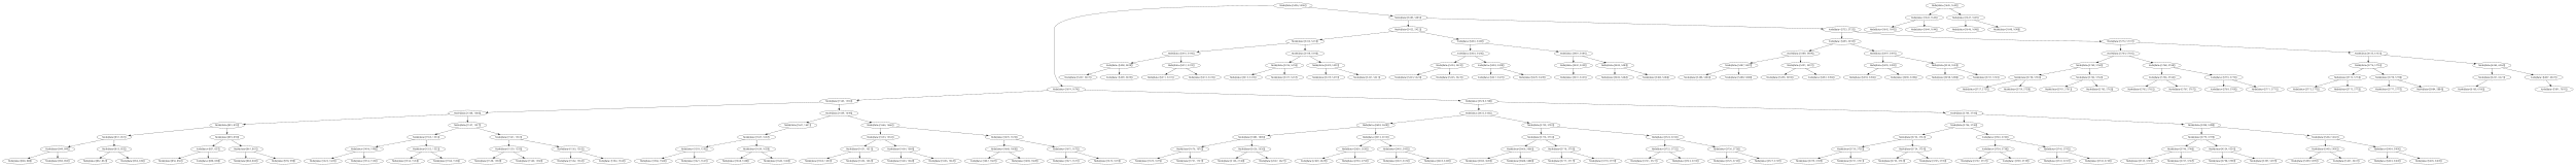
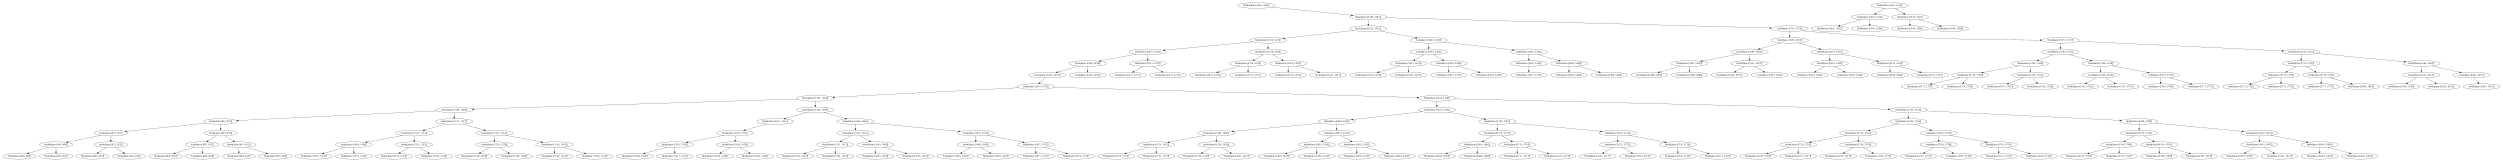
  digraph {
    fontname=Ubuntu
    node [fontname=Ubuntu]
    edge [fontname=Ubuntu]
    n1 [label="Node{data=[5406, 5406]}"]
    n2 [label="Node{data=[1674, 1674]}"]
    n3 [label="Node{data=[5485, 5485]}"]
    n4 [label="Node{data=[1565, 1565]}"]
    n5 [label="Node{data=[3728, 3728]}"]
    n6 [label="Node{data=[5422, 5422]}"]
    n7 [label="Node{data=[5753, 5753]}"]
    n8 [label="Node{data=[1368, 1368]}"]
    n9 [label="Node{data=[1649, 1649]}"]
    n10 [label="Node{data=[3432, 3432]}"]
    n11 [label="Node{data=[3744, 3744]}"]
    n12 [label="Node{data=[855, 855]}"]
    n13 [label="Node{data=[1557, 1557]}"]
    n14 [label="Node{data=[1641, 1641]}"]
    n15 [label="Node{data=[1666, 1666]}"]
    n16 [label="Node{data=[851, 851]}"]
    n17 [label="Node{data=[859, 859]}"]
    n18 [label="Node{data=[1553, 1553]}"]
    n19 [label="Node{data=[1561, 1561]}"]
    n20 [label="Node{data=[849, 849]}"]
    n21 [label="Node{data=[853, 853]}"]
    n22 [label="Node{data=[857, 857]}"]
    n23 [label="Node{data=[861, 861]}"]
    n24 [label="Node{data=[848, 848]}"]
    n25 [label="Node{data=[850, 850]}"]
    n26 [label="Node{data=[852, 852]}"]
    n27 [label="Node{data=[854, 854]}"]
    n28 [label="Node{data=[856, 856]}"]
    n29 [label="Node{data=[858, 858]}"]
    n30 [label="Node{data=[860, 860]}"]
    n31 [label="Node{data=[978, 978]}"]
    n32 [label="Node{data=[1496, 1496]}"]
    n33 [label="Node{data=[1555, 1555]}"]
    n34 [label="Node{data=[1559, 1559]}"]
    n35 [label="Node{data=[1563, 1563]}"]
    n36 [label="Node{data=[1423, 1423]}"]
    n37 [label="Node{data=[1552, 1552]}"]
    n38 [label="Node{data=[1554, 1554]}"]
    n39 [label="Node{data=[1556, 1556]}"]
    n40 [label="Node{data=[1558, 1558]}"]
    n41 [label="Node{data=[1560, 1560]}"]
    n42 [label="Node{data=[1562, 1562]}"]
    n43 [label="Node{data=[1564, 1564]}"]
    n44 [label="Node{data=[1637, 1637]}"]
    n45 [label="Node{data=[1653, 1653]}"]
    n46 [label="Node{data=[1670, 1670]}"]
    n47 [label="Node{data=[1593, 1593]}"]
    n48 [label="Node{data=[1639, 1639]}"]
    n49 [label="Node{data=[1645, 1645]}"]
    n50 [label="Node{data=[1643, 1643]}"]
    n51 [label="Node{data=[1647, 1647]}"]
    n52 [label="Node{data=[1566, 1566]}"]
    n53 [label="Node{data=[1621, 1621]}"]
    n54 [label="Node{data=[1638, 1638]}"]
    n55 [label="Node{data=[1640, 1640]}"]
    n56 [label="Node{data=[1642, 1642]}"]
    n57 [label="Node{data=[1644, 1644]}"]
    n58 [label="Node{data=[1646, 1646]}"]
    n59 [label="Node{data=[1648, 1648]}"]
    n60 [label="Node{data=[1651, 1651]}"]
    n61 [label="Node{data=[1664, 1664]}"]
    n62 [label="Node{data=[1668, 1668]}"]
    n63 [label="Node{data=[1672, 1672]}"]
    n64 [label="Node{data=[1650, 1650]}"]
    n65 [label="Node{data=[1652, 1652]}"]
    n66 [label="Node{data=[1663, 1663]}"]
    n67 [label="Node{data=[1665, 1665]}"]
    n68 [label="Node{data=[1667, 1667]}"]
    n69 [label="Node{data=[1669, 1669]}"]
    n70 [label="Node{data=[1671, 1671]}"]
    n71 [label="Node{data=[1673, 1673]}"]
    n72 [label="Node{data=[2628, 2628]}"]
    n73 [label="Node{data=[3720, 3720]}"]
    n74 [label="Node{data=[3736, 3736]}"]
    n75 [label="Node{data=[5398, 5398]}"]
    n76 [label="Node{data=[1885, 1885]}"]
    n77 [label="Node{data=[3013, 3013]}"]
    n78 [label="Node{data=[3716, 3716]}"]
    n79 [label="Node{data=[3724, 3724]}"]
    n80 [label="Node{data=[1676, 1676]}"]
    n81 [label="Node{data=[2626, 2626]}"]
    n82 [label="Node{data=[2630, 2630]}"]
    n83 [label="Node{data=[3402, 3402]}"]
    n84 [label="Node{data=[1675, 1675]}"]
    n85 [label="Node{data=[1701, 1701]}"]
    n86 [label="Node{data=[2146, 2146]}"]
    n87 [label="Node{data=[2627, 2627]}"]
    n88 [label="Node{data=[2629, 2629]}"]
    n89 [label="Node{data=[2750, 2750]}"]
    n90 [label="Node{data=[3372, 3372]}"]
    n91 [label="Node{data=[3405, 3405]}"]
    n92 [label="Node{data=[3666, 3666]}"]
    n93 [label="Node{data=[3718, 3718]}"]
    n94 [label="Node{data=[3722, 3722]}"]
    n95 [label="Node{data=[3726, 3726]}"]
    n96 [label="Node{data=[3650, 3650]}"]
    n97 [label="Node{data=[3688, 3688]}"]
    n98 [label="Node{data=[3717, 3717]}"]
    n99 [label="Node{data=[3719, 3719]}"]
    n100 [label="Node{data=[3721, 3721]}"]
    n101 [label="Node{data=[3723, 3723]}"]
    n102 [label="Node{data=[3725, 3725]}"]
    n103 [label="Node{data=[3727, 3727]}"]
    n104 [label="Node{data=[3732, 3732]}"]
    n105 [label="Node{data=[3740, 3740]}"]
    n106 [label="Node{data=[3779, 3779]}"]
    n107 [label="Node{data=[5402, 5402]}"]
    n108 [label="Node{data=[3730, 3730]}"]
    n109 [label="Node{data=[3734, 3734]}"]
    n110 [label="Node{data=[3738, 3738]}"]
    n111 [label="Node{data=[3742, 3742]}"]
    n112 [label="Node{data=[3729, 3729]}"]
    n113 [label="Node{data=[3731, 3731]}"]
    n114 [label="Node{data=[3733, 3733]}"]
    n115 [label="Node{data=[3735, 3735]}"]
    n116 [label="Node{data=[3737, 3737]}"]
    n117 [label="Node{data=[3739, 3739]}"]
    n118 [label="Node{data=[3741, 3741]}"]
    n119 [label="Node{data=[3743, 3743]}"]
    n120 [label="Node{data=[3746, 3746]}"]
    n121 [label="Node{data=[4534, 4534]}"]
    n122 [label="Node{data=[5400, 5400]}"]
    n123 [label="Node{data=[5404, 5404]}"]
    n124 [label="Node{data=[3745, 3745]}"]
    n125 [label="Node{data=[3747, 3747]}"]
    n126 [label="Node{data=[3798, 3798]}"]
    n127 [label="Node{data=[5397, 5397]}"]
    n128 [label="Node{data=[5399, 5399]}"]
    n129 [label="Node{data=[5401, 5401]}"]
    n130 [label="Node{data=[5403, 5403]}"]
    n131 [label="Node{data=[5405, 5405]}"]
    n132 [label="Node{data=[5414, 5414]}"]
    n133 [label="Node{data=[5430, 5430]}"]
    n134 [label="Node{data=[5493, 5493]}"]
    n135 [label="Node{data=[5772, 5772]}"]
    n136 [label="Node{data=[5410, 5410]}"]
    n137 [label="Node{data=[5418, 5418]}"]
    n138 [label="Node{data=[5426, 5426]}"]
    n139 [label="Node{data=[5481, 5481]}"]
    n140 [label="Node{data=[5408, 5408]}"]
    n141 [label="Node{data=[5412, 5412]}"]
    n142 [label="Node{data=[5416, 5416]}"]
    n143 [label="Node{data=[5420, 5420]}"]
    n144 [label="Node{data=[5407, 5407]}"]
    n145 [label="Node{data=[5409, 5409]}"]
    n146 [label="Node{data=[5411, 5411]}"]
    n147 [label="Node{data=[5413, 5413]}"]
    n148 [label="Node{data=[5415, 5415]}"]
    n149 [label="Node{data=[5417, 5417]}"]
    n150 [label="Node{data=[5419, 5419]}"]
    n151 [label="Node{data=[5421, 5421]}"]
    n152 [label="Node{data=[5424, 5424]}"]
    n153 [label="Node{data=[5428, 5428]}"]
    n154 [label="Node{data=[5432, 5432]}"]
    n155 [label="Node{data=[5483, 5483]}"]
    n156 [label="Node{data=[5423, 5423]}"]
    n157 [label="Node{data=[5425, 5425]}"]
    n158 [label="Node{data=[5427, 5427]}"]
    n159 [label="Node{data=[5429, 5429]}"]
    n160 [label="Node{data=[5431, 5431]}"]
    n161 [label="Node{data=[5482, 5482]}"]
    n162 [label="Node{data=[5484, 5484]}"]
    n163 [label="Node{data=[5489, 5489]}"]
    n164 [label="Node{data=[5497, 5497]}"]
    n165 [label="Node{data=[5764, 5764]}"]
    n166 [label="Node{data=[6133, 6133]}"]
    n167 [label="Node{data=[5487, 5487]}"]
    n168 [label="Node{data=[5491, 5491]}"]
    n169 [label="Node{data=[5495, 5495]}"]
    n170 [label="Node{data=[5534, 5534]}"]
    n171 [label="Node{data=[5486, 5486]}"]
    n172 [label="Node{data=[5488, 5488]}"]
    n173 [label="Node{data=[5490, 5490]}"]
    n174 [label="Node{data=[5492, 5492]}"]
    n175 [label="Node{data=[5494, 5494]}"]
    n176 [label="Node{data=[5496, 5496]}"]
    n177 [label="Node{data=[5498, 5498]}"]
    n178 [label="Node{data=[5741, 5741]}"]
    n179 [label="Node{data=[5760, 5760]}"]
    n180 [label="Node{data=[5768, 5768]}"]
    n181 [label="Node{data=[5776, 5776]}"]
    n182 [label="Node{data=[6264, 6264]}"]
    n183 [label="Node{data=[5758, 5758]}"]
    n184 [label="Node{data=[5762, 5762]}"]
    n185 [label="Node{data=[5766, 5766]}"]
    n186 [label="Node{data=[5770, 5770]}"]
    n187 [label="Node{data=[5757, 5757]}"]
    n188 [label="Node{data=[5759, 5759]}"]
    n189 [label="Node{data=[5761, 5761]}"]
    n190 [label="Node{data=[5763, 5763]}"]
    n191 [label="Node{data=[5765, 5765]}"]
    n192 [label="Node{data=[5767, 5767]}"]
    n193 [label="Node{data=[5769, 5769]}"]
    n194 [label="Node{data=[5771, 5771]}"]
    n195 [label="Node{data=[5774, 5774]}"]
    n196 [label="Node{data=[5778, 5778]}"]
    n197 [label="Node{data=[6221, 6221]}"]
    n198 [label="Node{data=[6607, 6607]}"]
    n199 [label="Node{data=[5773, 5773]}"]
    n200 [label="Node{data=[5775, 5775]}"]
    n201 [label="Node{data=[5777, 5777]}"]
    n202 [label="Node{data=[5884, 5884]}"]
    n203 [label="Node{data=[6160, 6160]}"]
+   n204 [label="Node{data=[6226, 6226]}"]
    n205 [label="Node{data=[7691, 7691]}"]
-   n1 -> n2
+   n144 -> n2
    n1 -> n3
    n2 -> n4
    n2 -> n5
    n3 -> n6
    n3 -> n7
    n4 -> n8
    n4 -> n9
    n5 -> n10
    n5 -> n11
    n6 -> n132
    n6 -> n133
    n7 -> n134
    n7 -> n135
    n8 -> n12
    n8 -> n13
    n9 -> n14
    n9 -> n15
    n10 -> n72
    n10 -> n73
    n11 -> n74
    n11 -> n75
    n12 -> n16
    n12 -> n17
    n13 -> n18
    n13 -> n19
    n14 -> n44
    n15 -> n45
    n15 -> n46
    n16 -> n20
    n16 -> n21
    n17 -> n22
    n17 -> n23
    n18 -> n32
    n18 -> n33
    n19 -> n34
    n19 -> n35
    n20 -> n24
    n20 -> n25
    n21 -> n26
    n21 -> n27
    n22 -> n28
    n22 -> n29
    n23 -> n30
    n23 -> n31
    n32 -> n36
    n32 -> n37
    n33 -> n38
    n33 -> n39
    n34 -> n40
    n34 -> n41
    n35 -> n42
    n35 -> n43
    n44 -> n47
    n44 -> n48
    n45 -> n60
    n45 -> n61
    n46 -> n62
    n46 -> n63
    n47 -> n52
    n47 -> n53
    n48 -> n54
    n48 -> n55
    n49 -> n50
    n49 -> n51
    n50 -> n56
    n50 -> n57
    n51 -> n58
    n51 -> n59
    n60 -> n64
    n60 -> n65
    n61 -> n66
    n61 -> n67
    n62 -> n68
    n62 -> n69
    n63 -> n70
    n63 -> n71
    n72 -> n76
    n72 -> n77
    n73 -> n78
    n73 -> n79
    n74 -> n104
    n74 -> n105
    n75 -> n106
    n75 -> n107
    n76 -> n80
    n76 -> n81
    n77 -> n82
    n77 -> n83
    n78 -> n92
    n78 -> n93
    n79 -> n94
    n79 -> n95
    n80 -> n84
    n80 -> n85
    n81 -> n86
    n81 -> n87
    n82 -> n88
    n82 -> n89
    n83 -> n90
    n83 -> n91
    n92 -> n96
    n92 -> n97
    n93 -> n98
    n93 -> n99
    n94 -> n100
    n94 -> n101
    n95 -> n102
    n95 -> n103
    n104 -> n108
    n104 -> n109
    n105 -> n110
    n105 -> n111
    n106 -> n120
    n106 -> n121
    n107 -> n122
    n107 -> n123
    n108 -> n112
    n108 -> n113
    n109 -> n114
    n109 -> n115
    n110 -> n116
    n110 -> n117
    n111 -> n118
    n111 -> n119
    n120 -> n124
    n120 -> n125
    n121 -> n126
    n121 -> n127
    n122 -> n128
    n122 -> n129
    n123 -> n130
    n123 -> n131
    n132 -> n136
    n132 -> n137
    n133 -> n138
    n133 -> n139
    n134 -> n163
    n134 -> n164
    n135 -> n165
    n135 -> n166
    n136 -> n140
    n136 -> n141
    n137 -> n142
    n137 -> n143
    n138 -> n152
    n138 -> n153
    n139 -> n154
    n139 -> n155
    n140 -> n144
    n140 -> n145
    n141 -> n146
    n141 -> n147
    n142 -> n148
    n142 -> n149
    n143 -> n150
    n143 -> n151
    n152 -> n156
    n152 -> n157
    n153 -> n158
    n153 -> n159
    n154 -> n160
    n155 -> n161
    n155 -> n162
    n163 -> n167
    n163 -> n168
    n164 -> n169
    n164 -> n170
    n165 -> n179
    n165 -> n180
    n166 -> n181
    n166 -> n182
    n167 -> n171
    n167 -> n172
    n168 -> n173
    n168 -> n174
    n169 -> n175
    n169 -> n176
    n170 -> n177
    n170 -> n178
    n179 -> n183
    n179 -> n184
    n180 -> n185
    n180 -> n186
    n181 -> n195
    n181 -> n196
    n182 -> n197
    n182 -> n198
    n183 -> n187
    n183 -> n188
    n184 -> n189
    n184 -> n190
    n185 -> n191
    n185 -> n192
    n186 -> n193
    n186 -> n194
    n195 -> n199
    n195 -> n200
    n196 -> n201
    n196 -> n202
    n197 -> n203
+   n197 -> n204
    n198 -> n205
  }
